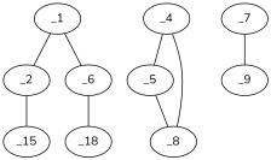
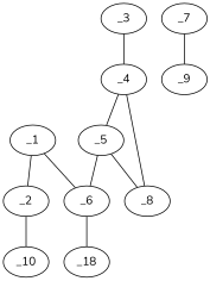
  graph {
    fontname=Nunito
    node [charge=0 chem=1 fontname=Nunito symbol="C  " x=3.673 y=0.6973]
    edge [fontname=Nunito valence=1]
    _2 [y=1.1801]
    _1 [x=4.5092]
    _6 [x=4.5092 y=-0.2682]
-   _10 [x=2.9819 y=0.342 label=_15]
+   _10 [x=2.9819 y=0.342]
    n5 [chem=4 label=_18 symbol="N  " x=5.2163 y=-0.9753]
+   _3 [x=2.8368]
    _4 [x=2.8368 y=-0.2682]
    _9 [x=3.8876 y=-1.1801]
    _5 [y=-0.571]
    _8 [x=2 y=-0.751]
    _7 [x=2.9819 y=-0.7033]
    _2 -- _10
    _1 -- _2
    _1 -- _6
    _6 -- n5
+   _3 -- _4
    _4 -- _5
    _4 -- _8
+   _5 -- _6
    _5 -- _8
    _7 -- _9
  }
